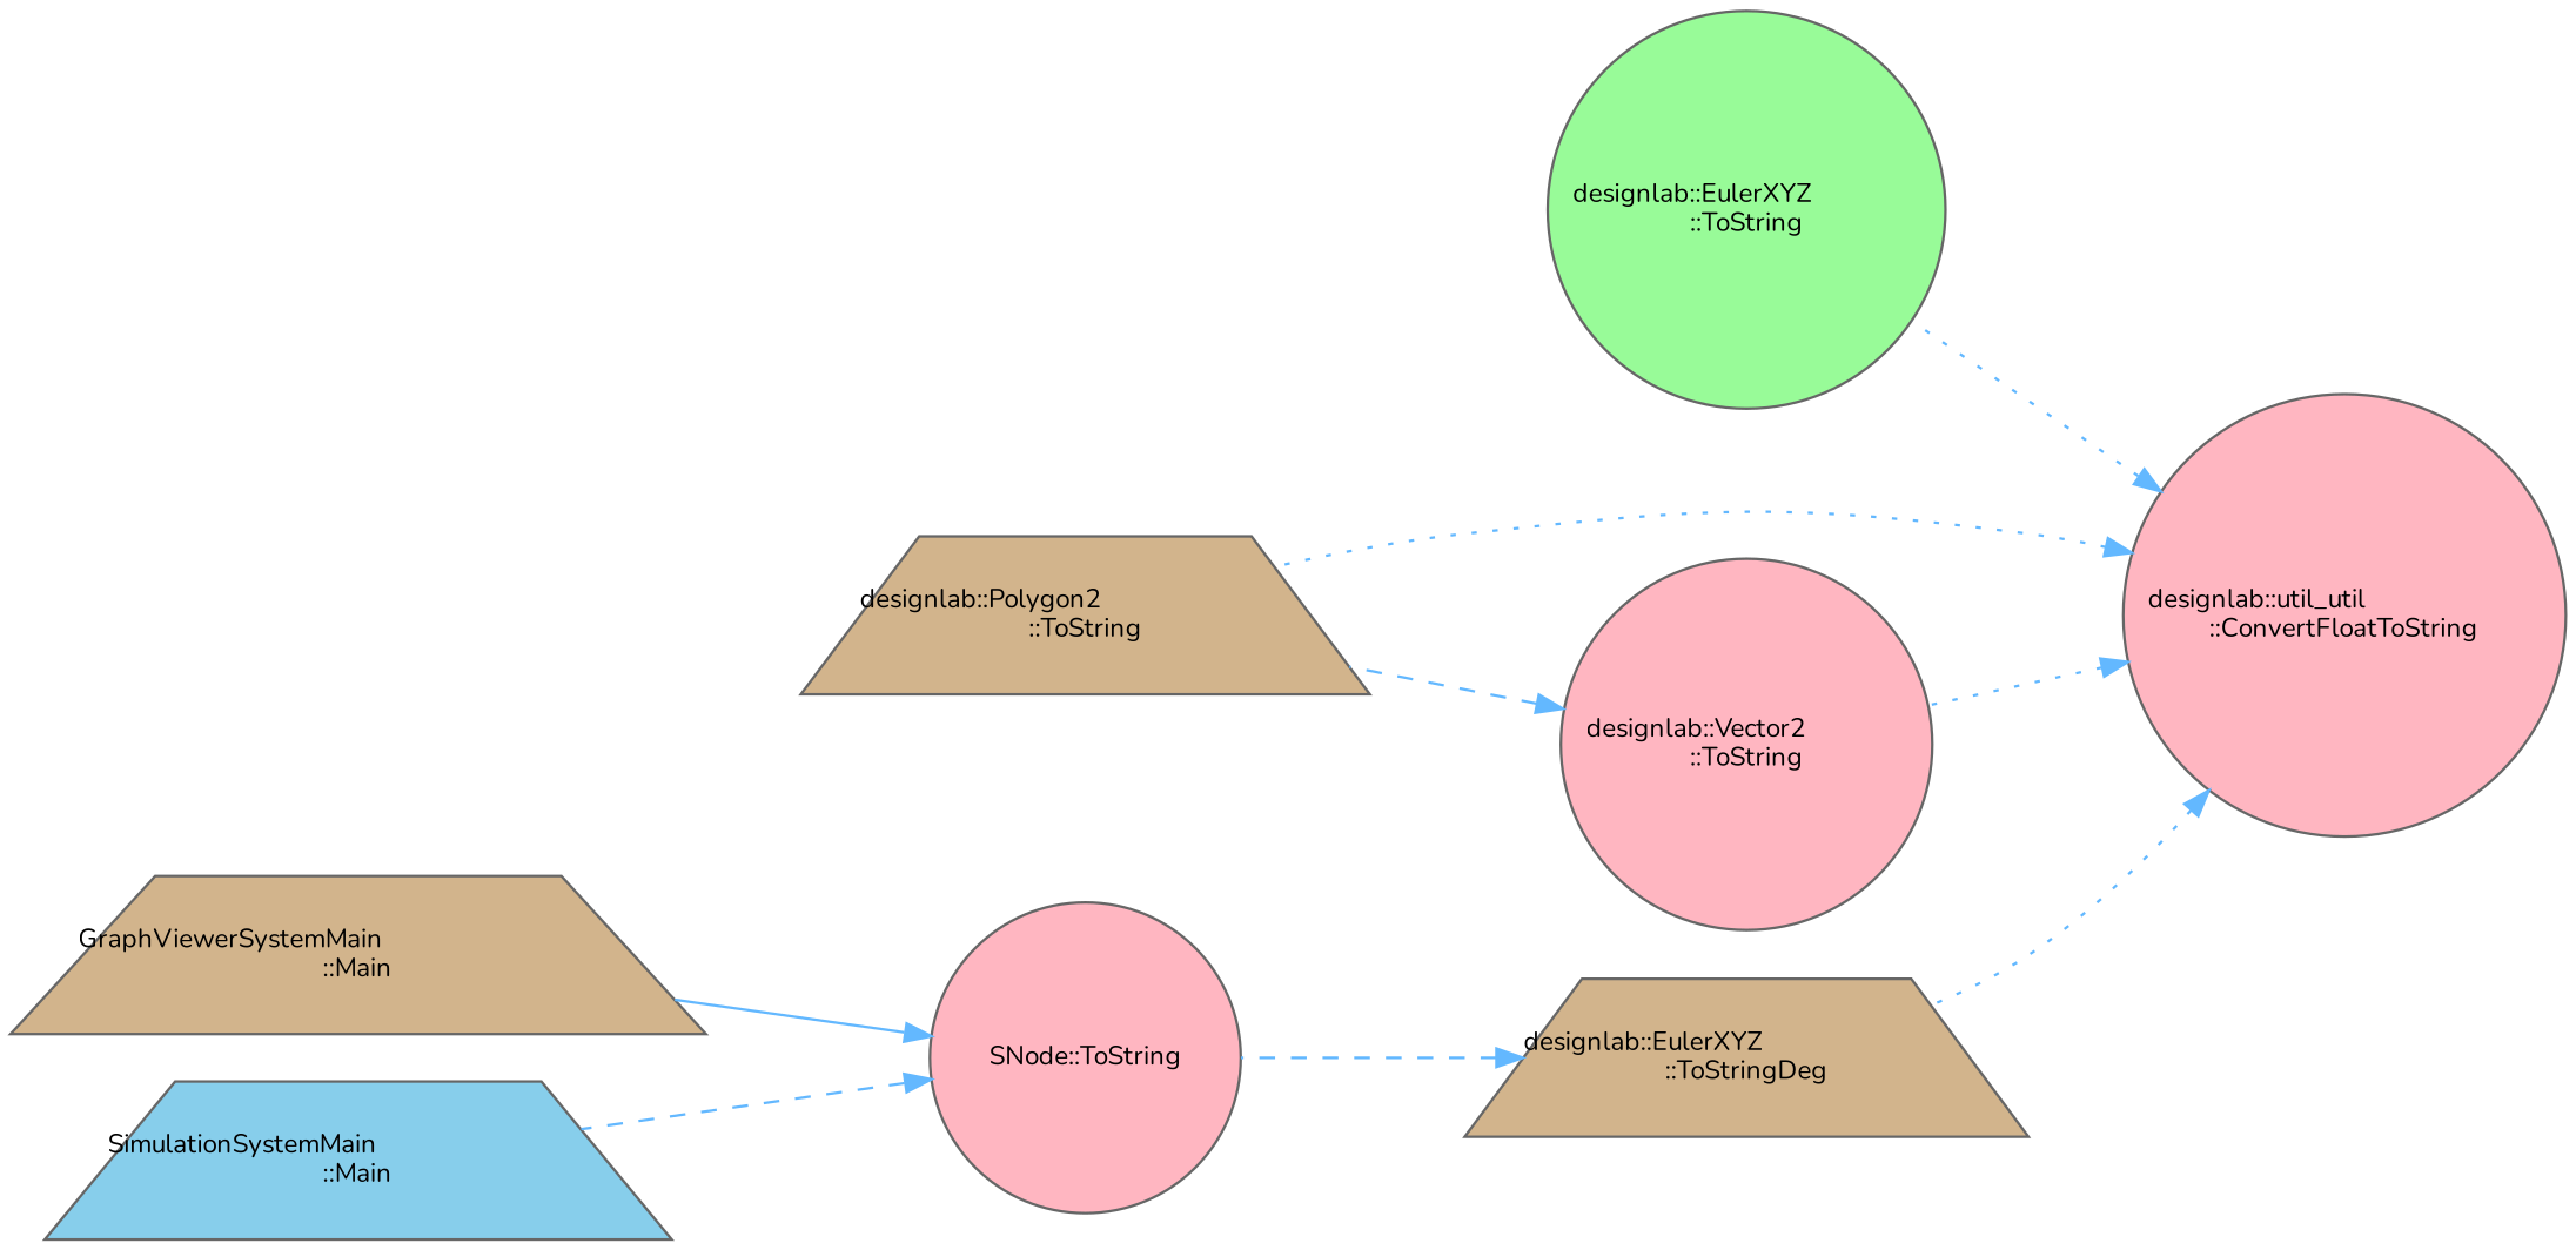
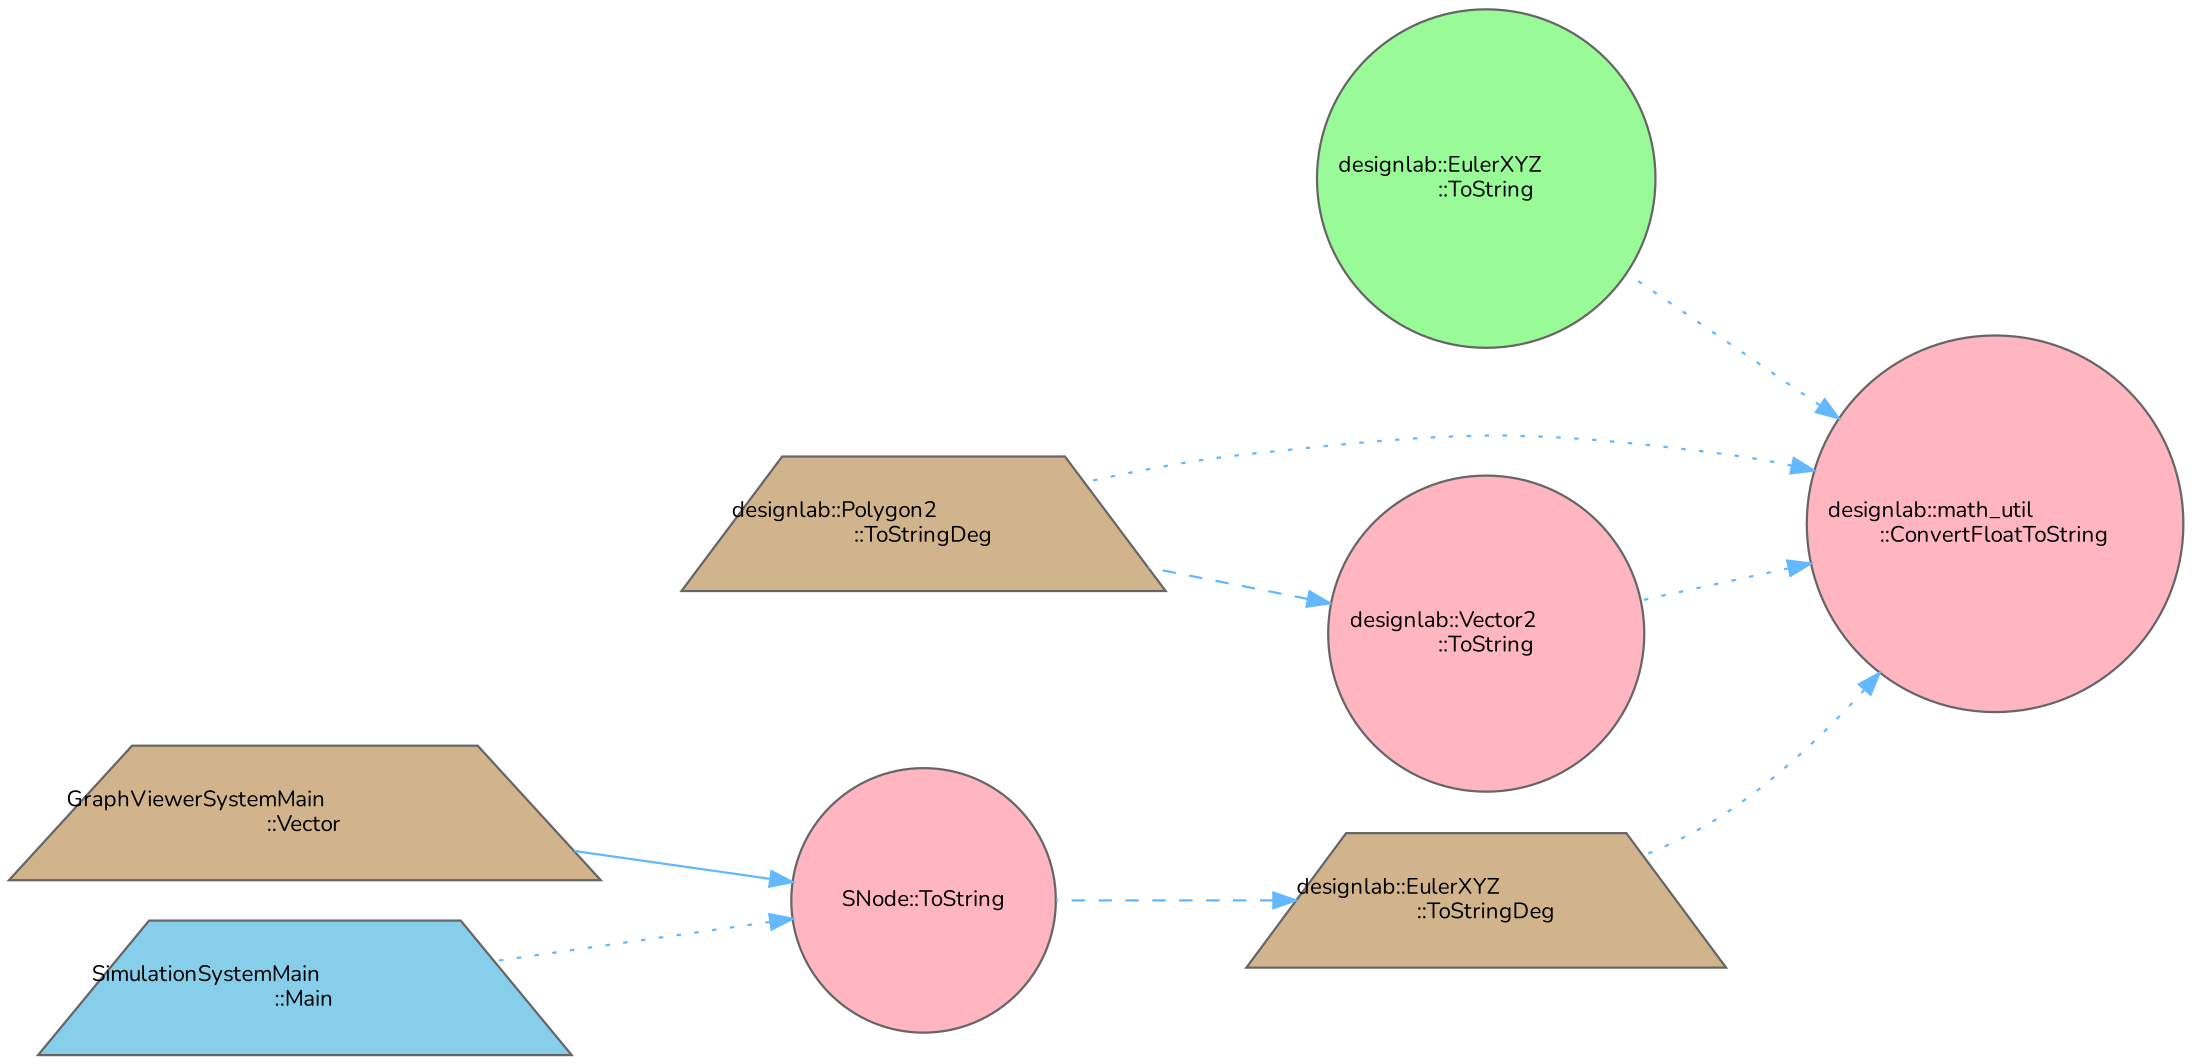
  digraph {
    fontname=Nunito
    rankdir=RL
    node [color=grey40 fillcolor=lightpink fontname=Nunito fontsize=10 shape=circle style=filled]
    edge [color=steelblue1 dir=back fontname=Nunito fontsize=10 labelfontname=Helvetica labelfontsize=10 style=dotted]
-   n1 [color=gray40 fontcolor=black height=0.2 label="designlab::util_util\l::ConvertFloatToString" width=0.4]
+   n1 [color=gray40 fontcolor=black height=0.2 label="designlab::math_util\l::ConvertFloatToString" width=0.4]
    n2 [fillcolor=palegreen height=0.2 label="designlab::EulerXYZ\l::ToString" width=0.4]
-   n3 [fillcolor=tan height=0.2 label="designlab::Polygon2\l::ToString" shape=trapezium width=0.4]
+   n3 [fillcolor=tan height=0.2 label="designlab::Polygon2\l::ToStringDeg" shape=trapezium width=0.4]
    n4 [height=0.2 label="designlab::Vector2\l::ToString" width=0.4]
    n5 [fillcolor=tan height=0.2 label="designlab::EulerXYZ\l::ToStringDeg" shape=trapezium width=0.4]
    n6 [height=0.2 label="SNode::ToString" width=0.4]
-   n7 [fillcolor=tan height=0.2 label="GraphViewerSystemMain\l::Main" shape=trapezium width=0.4]
+   n7 [fillcolor=tan height=0.2 label="GraphViewerSystemMain\l::Vector" shape=trapezium width=0.4]
    n8 [fillcolor=skyblue height=0.2 label="SimulationSystemMain\l::Main" shape=trapezium width=0.4]
    n1 -> n2
    n1 -> n3
    n1 -> n4
    n1 -> n5
    n4 -> n3 [style=dashed]
    n5 -> n6 [style=dashed]
    n6 -> n7 [style=solid]
-   n6 -> n8 [style=dashed]
+   n6 -> n8
  }
